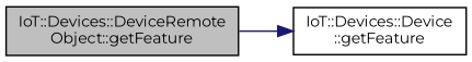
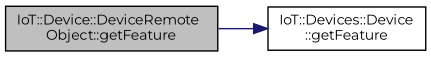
  digraph {
    rankdir=LR
    fontname=Montserrat
    node [color=black fontname=Montserrat fontsize=10 shape=record style=filled]
-   n1 [fillcolor=grey75 fontcolor=black height=0.2 label="IoT::Devices::DeviceRemote\lObject::getFeature" width=0.4]
+   n1 [fillcolor=grey75 fontcolor=black height=0.2 label="IoT::Device::DeviceRemote\lObject::getFeature" width=0.4]
    n2 [fillcolor=white height=0.2 label="IoT::Devices::Device\l::getFeature" width=0.4]
    n1 -> n2 [color=midnightblue fontname=Montserrat fontsize=10 labelfontname=Helvetica labelfontsize=10 style=solid]
  }
